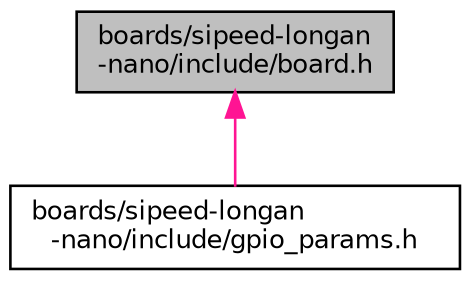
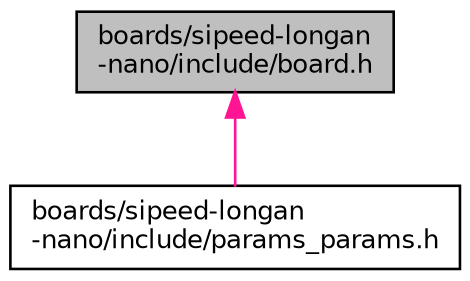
  digraph {
    node [color=black fontname=Helvetica fontsize=10 shape=record style=filled]
    n1 [fillcolor=grey75 fontcolor=black height=0.2 label="boards/sipeed-longan\l-nano/include/board.h" width=0.4]
-   n2 [fillcolor=white height=0.2 label="boards/sipeed-longan\l-nano/include/gpio_params.h" width=0.4]
+   n2 [fillcolor=white height=0.2 label="boards/sipeed-longan\l-nano/include/params_params.h" width=0.4]
    n1 -> n2 [color=deeppink dir=back fontname=Helvetica fontsize=10 labelfontname=Helvetica labelfontsize=10 style=solid]
  }
